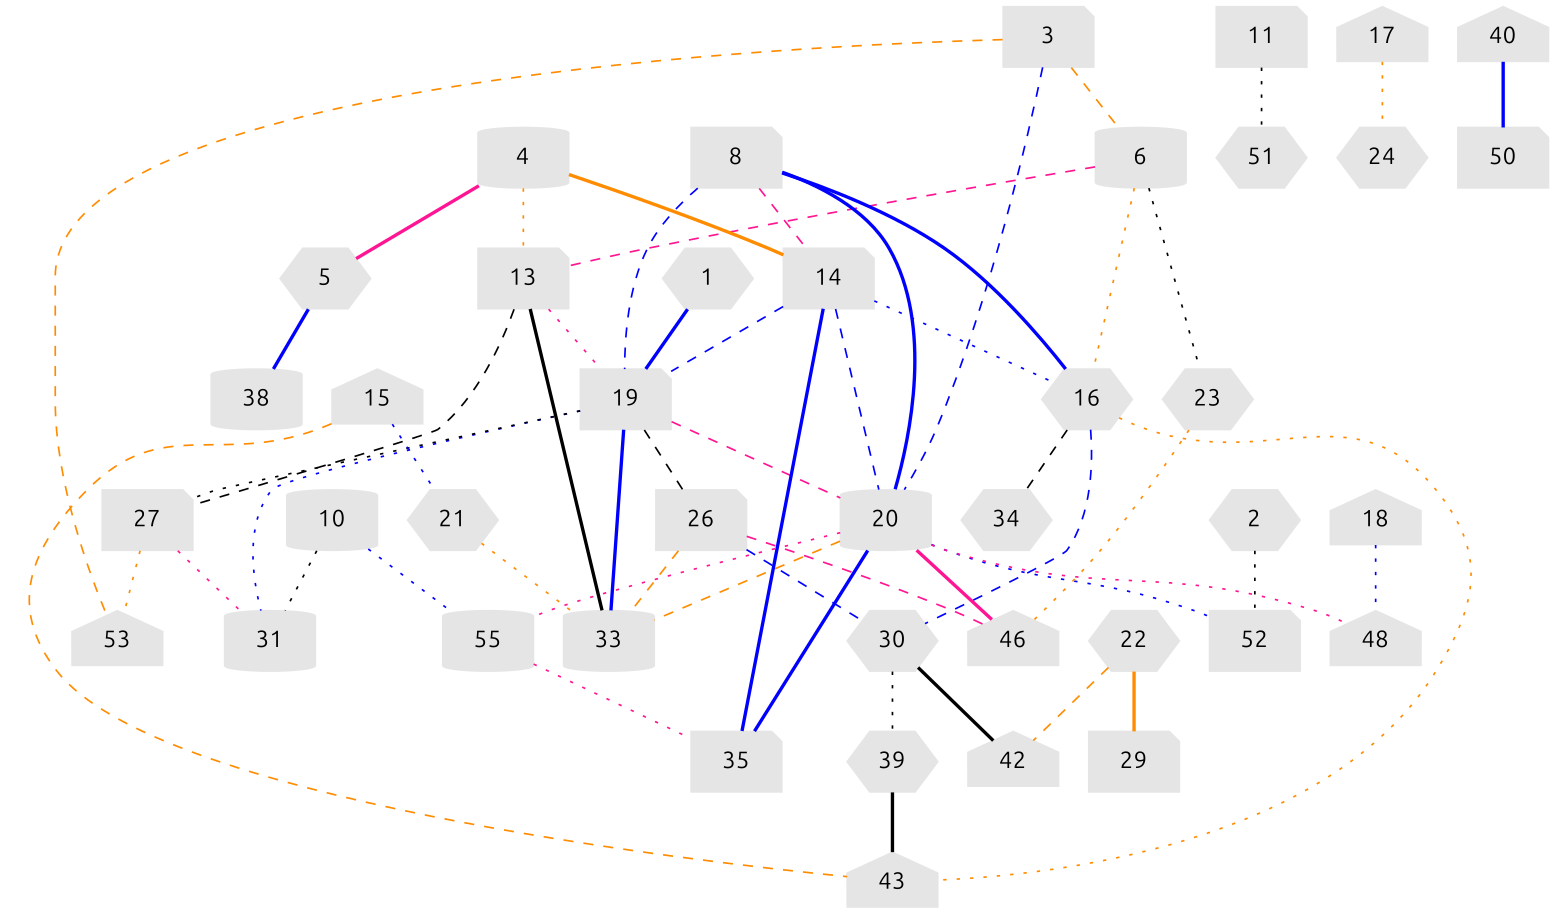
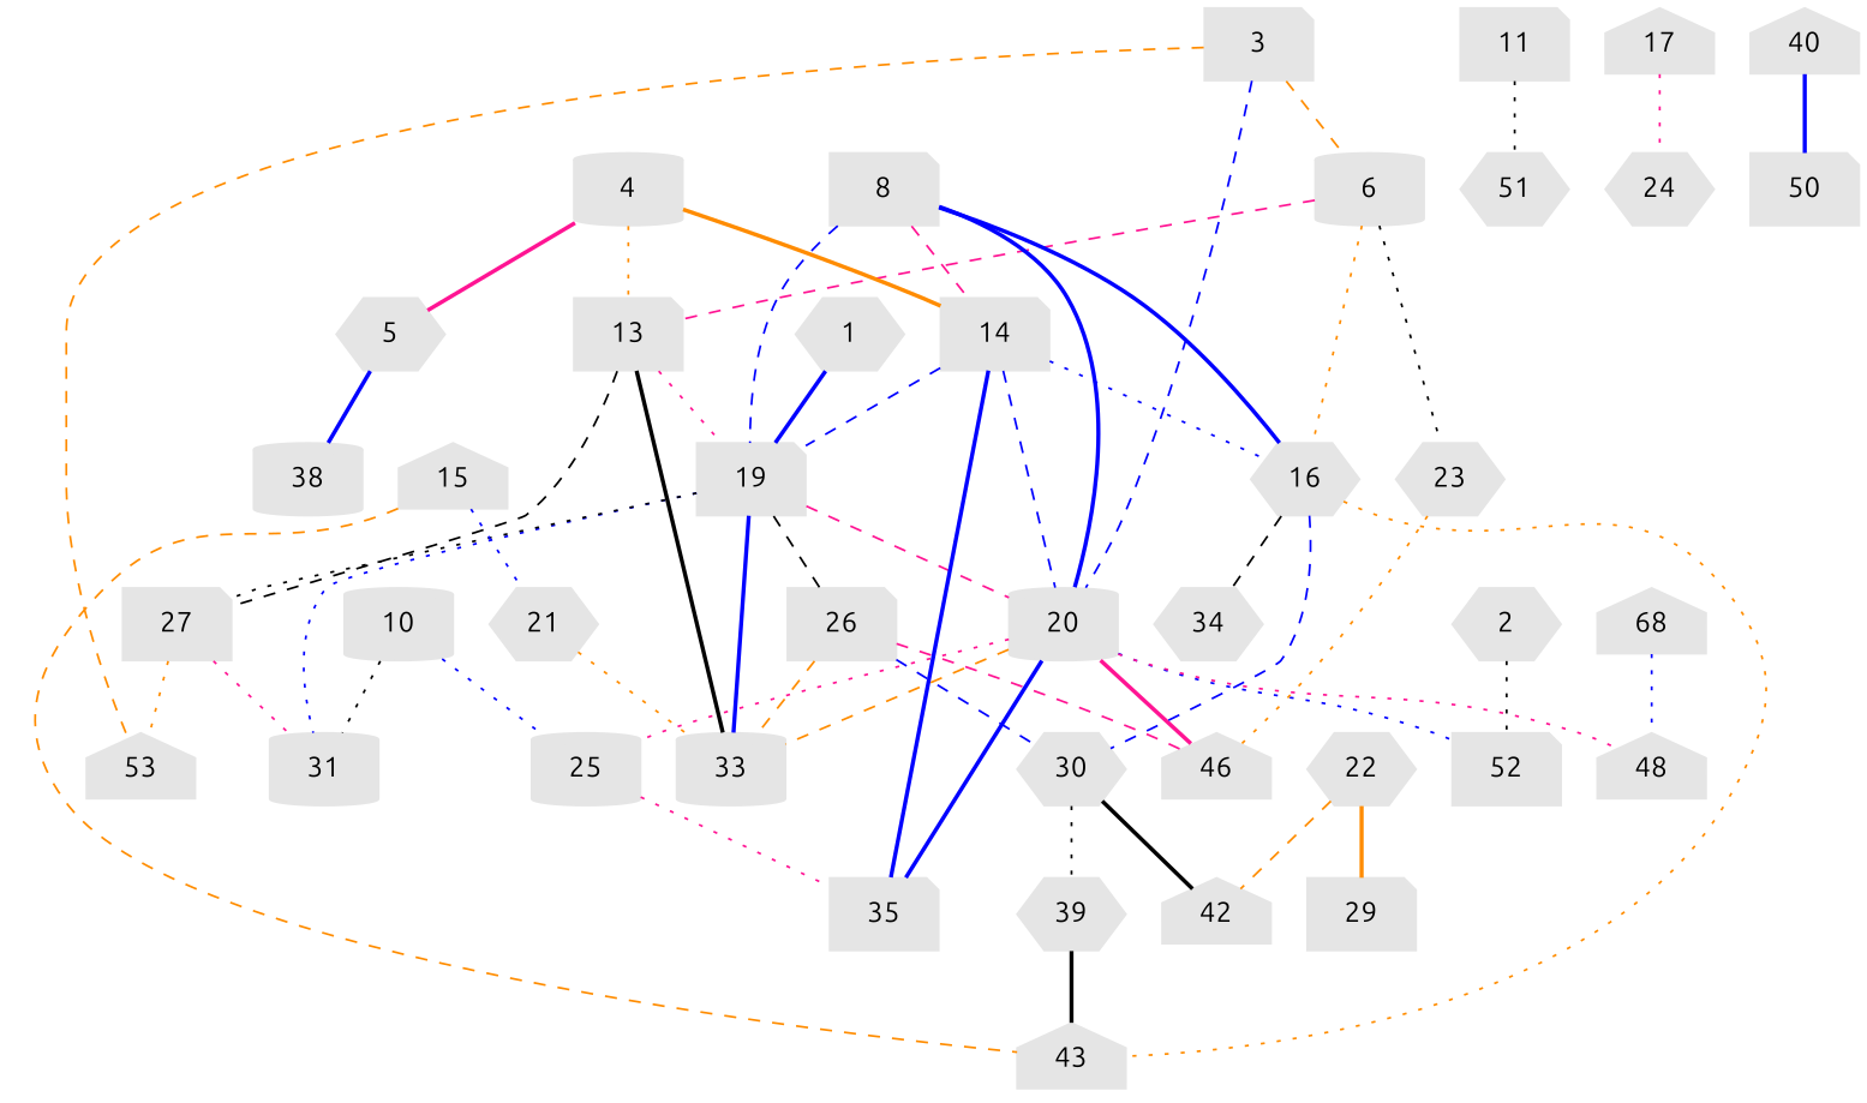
  graph {
    fontname=Ubuntu
    node [color=gray90 fontname=Ubuntu shape=note style=filled]
    edge [color=blue fontname=Ubuntu style=dotted weight=1.0]
    19
    1 [shape=hexagon]
    20 [shape=cylinder]
    31 [shape=cylinder]
    27
    33 [shape=cylinder]
    26
    n8 [label=52]
    2 [shape=hexagon]
    3
    6 [shape=cylinder]
    53 [shape=house]
    13
    16 [shape=hexagon]
    23 [shape=hexagon]
-   25 [shape=cylinder label=55]
+   25 [shape=cylinder]
    35
    48 [shape=house]
    46 [shape=house]
    4 [shape=cylinder]
    5 [shape=hexagon]
    14
    38 [shape=cylinder]
    30 [shape=hexagon]
    43 [shape=house]
    34 [shape=hexagon]
    39 [shape=hexagon]
    42 [shape=house]
    8
    10 [shape=cylinder]
    11
    51 [shape=hexagon]
    15 [shape=house]
    21 [shape=hexagon]
    17 [shape=house]
    24 [shape=hexagon]
-   18 [shape=house]
+   18 [shape=house label=68]
    29
    22 [shape=hexagon]
    40 [shape=house]
    50
    19 -- 20 [color=deeppink style=dashed weight=2.0]
    19 -- 31
    19 -- 27 [color=black weight=2.0]
    19 -- 33 [style=bold weight=2.0]
    19 -- 26 [color=black style=dashed]
    1 -- 19 [style=bold]
    20 -- 33 [color=darkorange style=dashed]
    20 -- n8
    20 -- 25 [color=deeppink]
    20 -- 35 [style=bold]
    20 -- 48 [color=deeppink]
    20 -- 46 [color=deeppink style=bold]
    27 -- 31 [color=deeppink]
    27 -- 53 [color=darkorange]
    26 -- 33 [color=darkorange style=dashed]
    26 -- 46 [color=deeppink style=dashed]
    26 -- 30 [style=dashed weight=2.0]
    2 -- n8 [color=black weight=2.0]
    3 -- 20 [style=dashed]
    3 -- 6 [color=darkorange style=dashed]
    3 -- 53 [color=darkorange style=dashed]
    6 -- 13 [color=deeppink style=dashed]
    6 -- 16 [color=darkorange]
    6 -- 23 [color=black]
    13 -- 19 [color=deeppink]
    13 -- 27 [color=black style=dashed weight=2.0]
    13 -- 33 [color=black style=bold]
    16 -- 30 [style=dashed]
    16 -- 43 [color=darkorange]
    16 -- 34 [color=black style=dashed]
    23 -- 46 [color=darkorange]
    25 -- 35 [color=deeppink]
    4 -- 13 [color=darkorange]
    4 -- 5 [color=deeppink style=bold]
    4 -- 14 [color=darkorange style=bold]
    5 -- 38 [style=bold]
    14 -- 19 [style=dashed]
    14 -- 20 [style=dashed]
    14 -- 16 [weight=2.0]
    14 -- 35 [style=bold]
    30 -- 39 [color=black]
    30 -- 42 [color=black style=bold]
    39 -- 43 [color=black style=bold]
    8 -- 19 [style=dashed weight=3.0]
    8 -- 20 [style=bold]
    8 -- 16 [style=bold]
    8 -- 14 [color=deeppink style=dashed]
    10 -- 31 [color=black weight=2.0]
    10 -- 25
    11 -- 51 [color=black]
    15 -- 43 [color=darkorange style=dashed]
    15 -- 21
    21 -- 33 [color=darkorange]
-   17 -- 24 [color=darkorange]
+   17 -- 24 [color=deeppink]
    18 -- 48
    22 -- 42 [color=darkorange style=dashed]
    22 -- 29 [color=darkorange style=bold]
    40 -- 50 [style=bold]
  }
